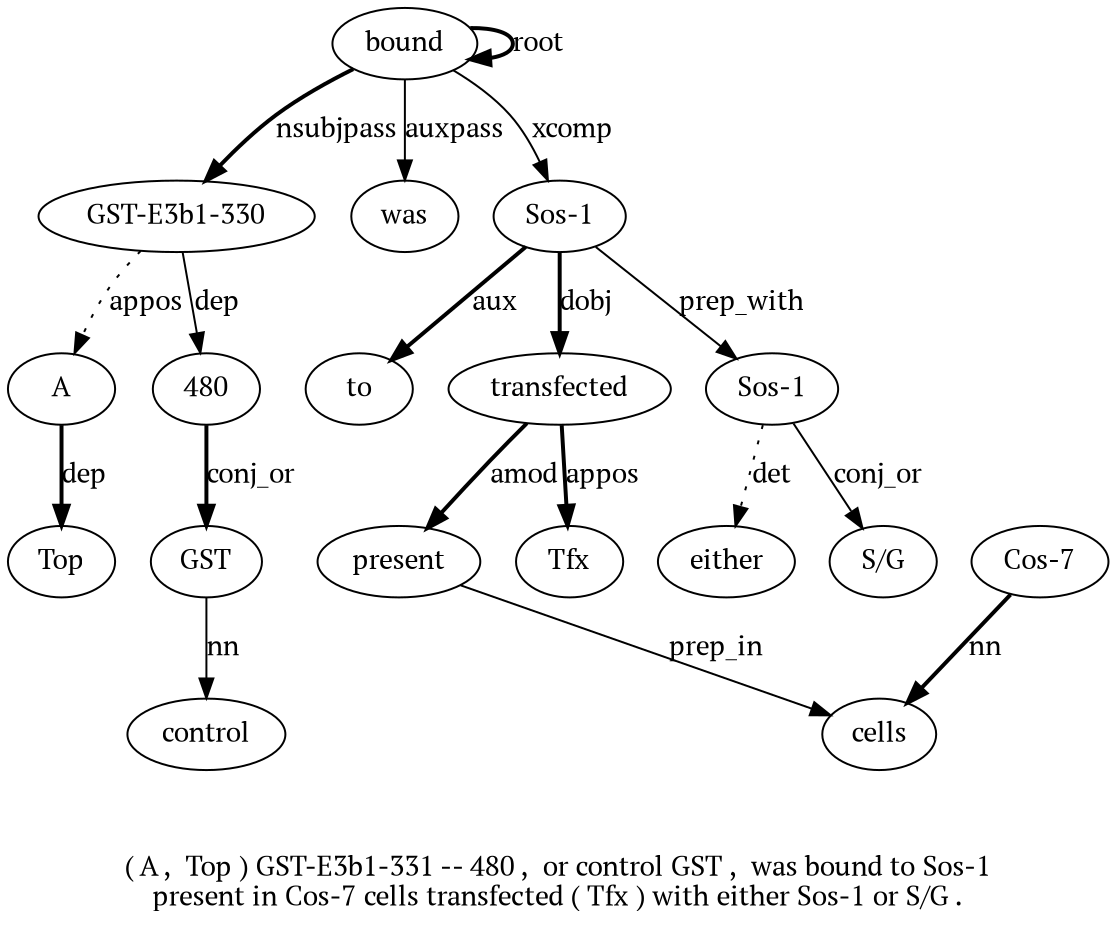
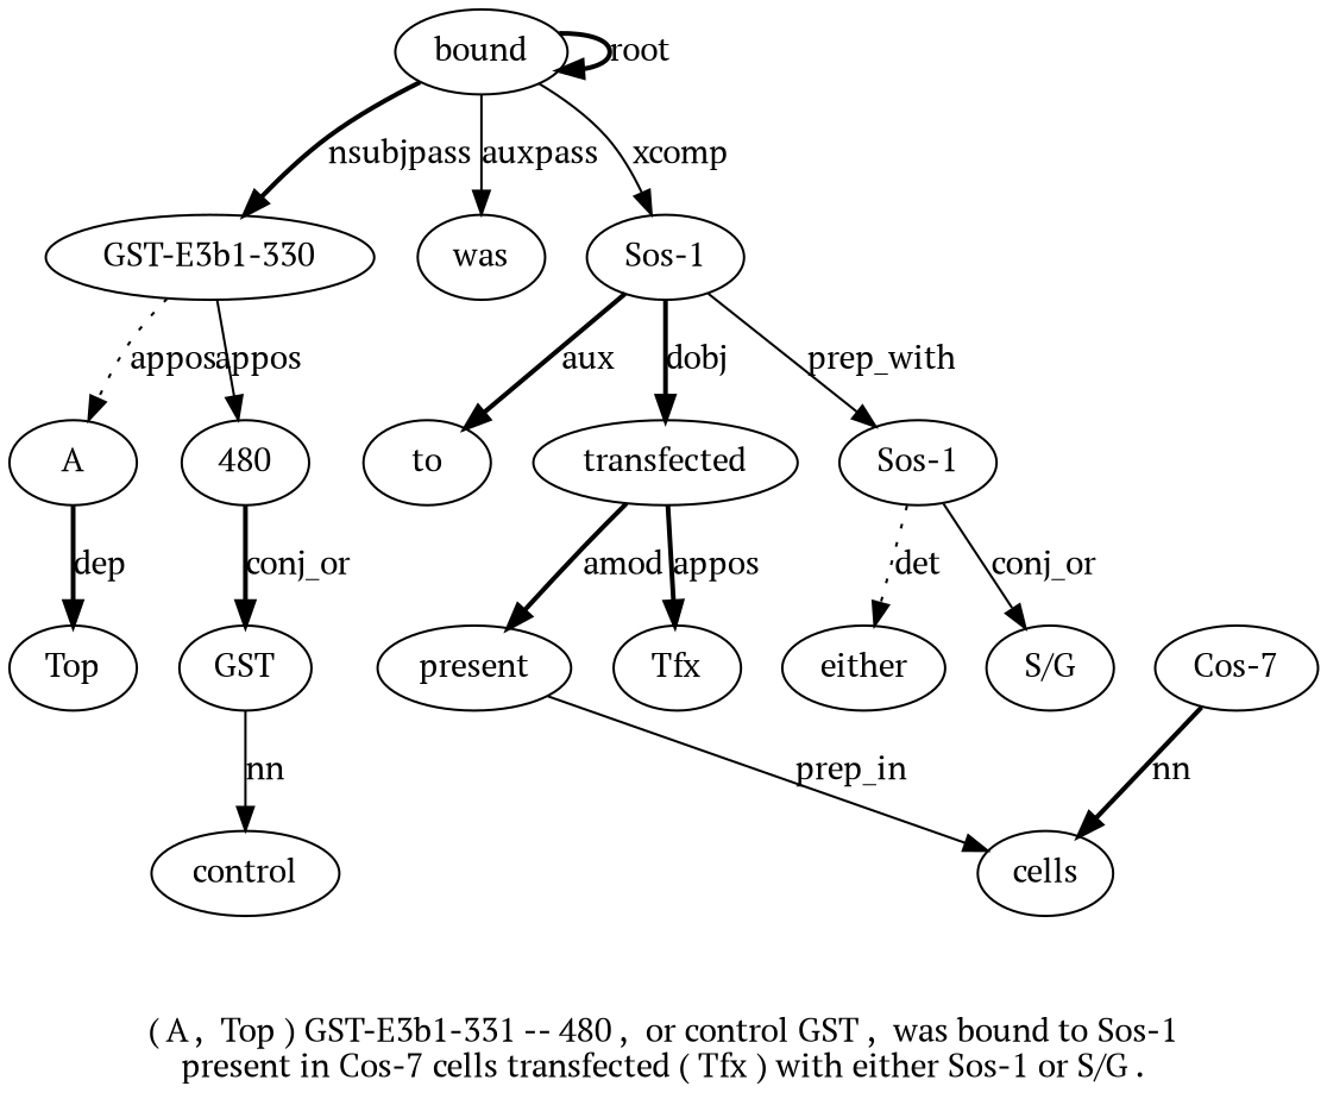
  digraph {
    fontname="PT Serif"
    label="( A ,  Top ) GST-E3b1-331 -- 480 ,  or control GST ,  was bound to Sos-1\npresent in Cos-7 cells transfected ( Tfx ) with either Sos-1 or S/G ."
    node [fillcolor=white fontname="PT Serif" style=filled]
    edge [fontname="PT Serif" style=bold]
    n1 [label="GST-E3b1-330"]
    n2 [label=A]
    n3 [label=480]
    n4 [label=Top]
    n5 [label=GST]
    n6 [label=bound]
    n7 [label=was]
    n8 [label="Sos-1"]
    n9 [label=to]
    n10 [label=transfected]
    n11 [label="Sos-1"]
    n12 [label=control]
    n13 [label=present]
    n14 [label=Tfx]
    n15 [label=either]
    n16 [label="S/G"]
    n17 [label=cells]
    n18 [label="Cos-7"]
    n1 -> n2 [label=appos style=dotted]
-   n1 -> n3 [label=dep style=solid]
+   n1 -> n3 [label=appos style=solid]
    n2 -> n4 [label=dep]
    n3 -> n5 [label=conj_or]
    n5 -> n12 [label=nn style=solid]
    n6 -> n1 [label=nsubjpass]
    n6 -> n6 [label=root]
    n6 -> n7 [label=auxpass style=solid]
    n6 -> n8 [label=xcomp style=solid]
    n8 -> n9 [label=aux]
    n8 -> n10 [label=dobj]
    n8 -> n11 [label=prep_with style=solid]
    n10 -> n13 [label=amod]
    n10 -> n14 [label=appos]
    n11 -> n15 [label=det style=dotted]
    n11 -> n16 [label=conj_or style=solid]
    n13 -> n17 [label=prep_in style=solid]
    n18 -> n17 [label=nn]
  }
